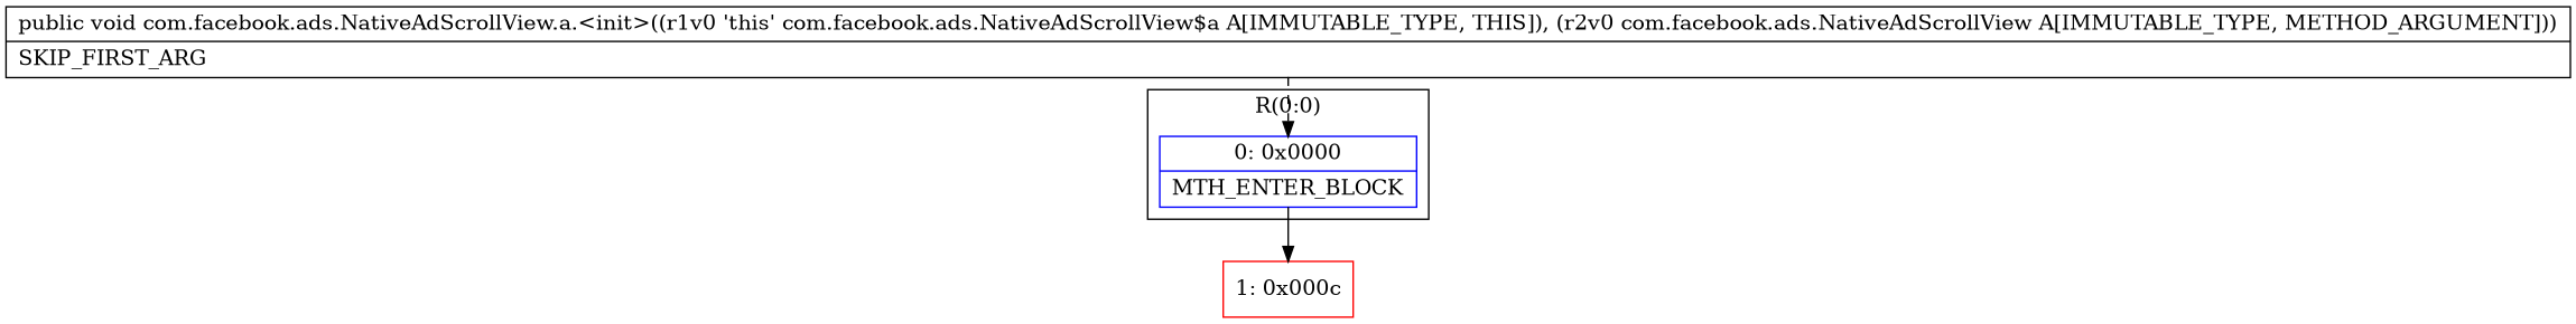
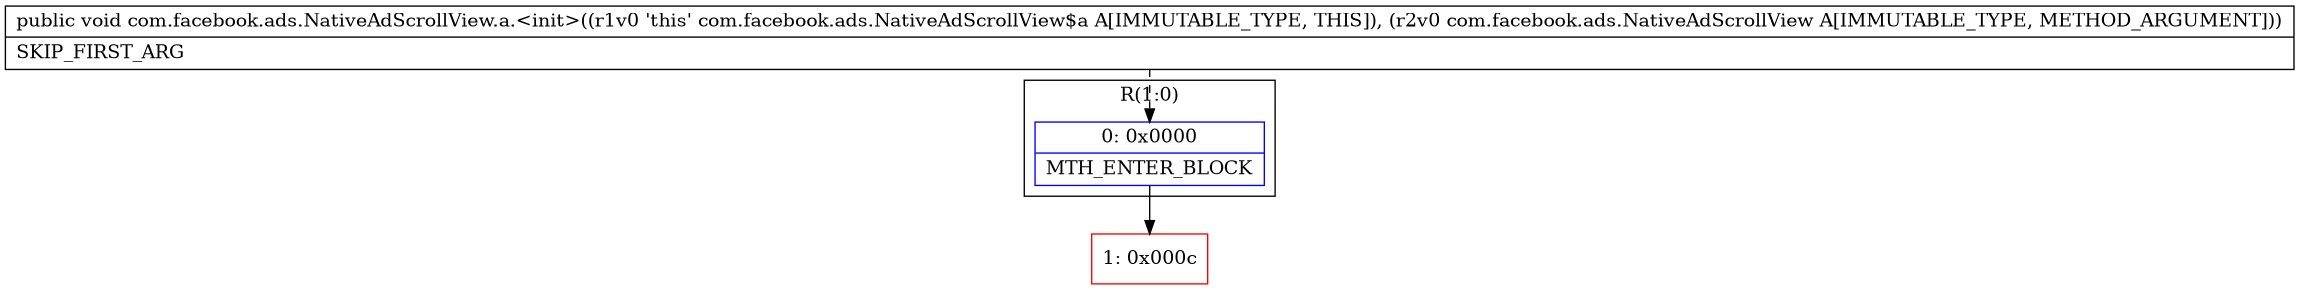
  digraph {
    node [shape=record]
    n1 [color=blue label="{0\:\ 0x0000|MTH_ENTER_BLOCK\l}"]
    n2 [color=red label="{1\:\ 0x000c}"]
    n3 [label="{public void com.facebook.ads.NativeAdScrollView.a.\<init\>((r1v0 'this' com.facebook.ads.NativeAdScrollView$a A[IMMUTABLE_TYPE, THIS]), (r2v0 com.facebook.ads.NativeAdScrollView A[IMMUTABLE_TYPE, METHOD_ARGUMENT]))  | SKIP_FIRST_ARG\l}"]
    subgraph cluster_1 {
-     label="R(0:0)"
+     label="R(1:0)"
      n1
    }
    n1 -> n2 [style=solid]
    n3 -> n1 [style=dashed]
  }
